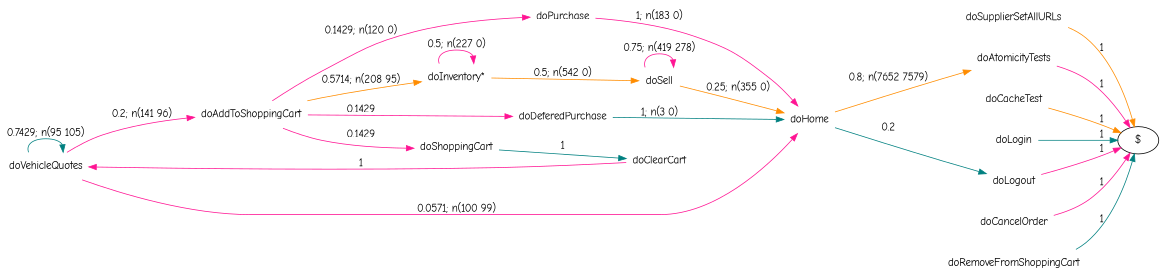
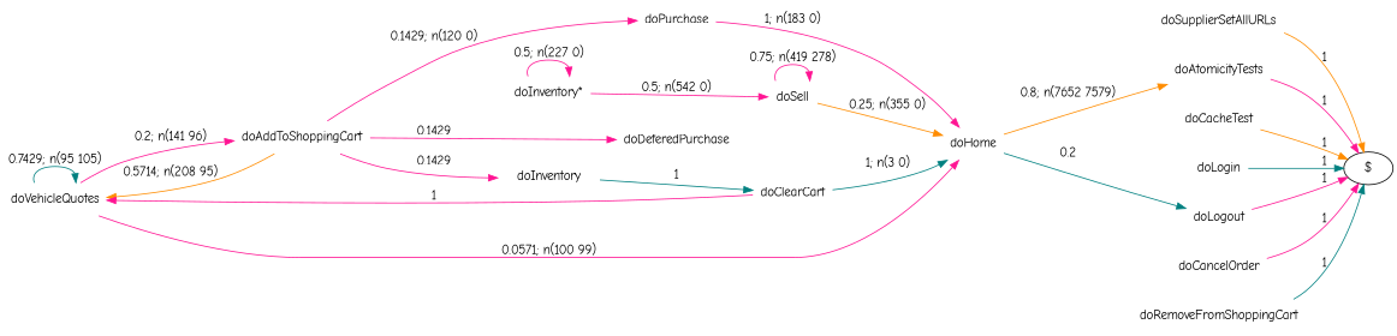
  digraph {
    fontname="Comic Neue"
    rankdir=LR
    node [fontname="Comic Neue" shape=none]
    edge [color=deeppink fontname="Comic Neue" style=solid]
    n1 [label="doInventory*"]
    n2 [label=doSell]
    n3 [label=doHome]
    n4 [label=doSupplierSetAllURLs]
    "$" [shape=""]
    n6 [label=doAtomicityTests]
    n7 [label=doCacheTest]
    n8 [label=doLogin]
    n9 [label=doVehicleQuotes]
    n10 [label=doAddToShoppingCart]
    n11 [label=doDeferedPurchase]
-   n12 [label=doShoppingCart]
+   n12 [label=doInventory]
    n13 [label=doPurchase]
    n14 [label=doLogout]
    n15 [label=doClearCart]
    n16 [label=doCancelOrder]
    n17 [label=doRemoveFromShoppingCart]
    n1 -> n1 [label="0.5; n(227 0)"]
-   n1 -> n2 [color=darkorange label="0.5; n(542 0)"]
+   n1 -> n2 [label="0.5; n(542 0)"]
    n2 -> n2 [label="0.75; n(419 278)"]
    n2 -> n3 [color=darkorange label="0.25; n(355 0)"]
    n3 -> n6 [color=darkorange label="0.8; n(7652 7579)"]
    n3 -> n14 [color=teal label=0.2]
    n4 -> "$" [color=darkorange label=1]
    n6 -> "$" [label=1]
    n7 -> "$" [color=darkorange label=1]
    n8 -> "$" [color=teal label=1]
    n9 -> n3 [label="0.0571; n(100 99)"]
    n9 -> n9 [color=teal label="0.7429; n(95 105)"]
    n9 -> n10 [label="0.2; n(141 96)"]
-   n10 -> n1 [color=darkorange label="0.5714; n(208 95)"]
+   n10 -> n9 [color=darkorange label="0.5714; n(208 95)"]
    n10 -> n11 [label=0.1429]
    n10 -> n12 [label=0.1429]
    n10 -> n13 [label="0.1429; n(120 0)"]
-   n11 -> n3 [color=teal label="1; n(3 0)"]
+   n15 -> n3 [color=teal label="1; n(3 0)"]
    n12 -> n15 [color=teal label=1]
    n13 -> n3 [label="1; n(183 0)"]
    n14 -> "$" [label=1]
    n15 -> n9 [label=1]
    n16 -> "$" [label=1]
    n17 -> "$" [color=teal label=1]
  }
